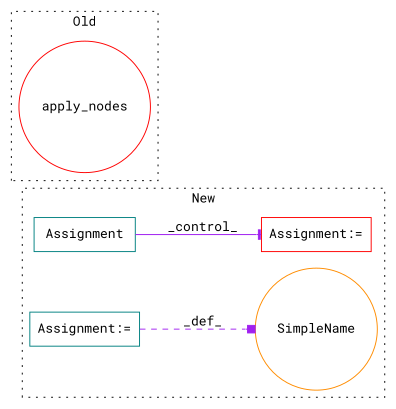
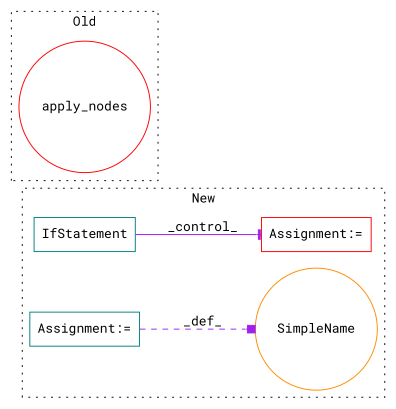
  digraph {
    fontname="Roboto Mono"
    rankdir=LR
    node [a=7 color=teal fontname="Roboto Mono" shape=box]
    edge [color=purple fontname="Roboto Mono"]
-   n1 [a=25 l="4,2" label=Assignment s="18638,18666"]
+   n1 [a=25 l="4,2" label=IfStatement s="18638,18666"]
    n2 [color=red l=1 label="Assignment:=" s=18687]
    n3 [a=42 color=darkorange label=SimpleName shape=circle]
    n4 [l=11 label="Assignment:=" s=18539]
    n5 [a=32 color=red l="12,1" label=apply_nodes s="21901,21937" shape=circle]
    subgraph cluster_1 {
      label=New
      style=dotted
      n1
      n2
      n3
      n4
    }
    subgraph cluster_2 {
      label=Old
      style=dotted
      n5
    }
    n1 -> n2 [arrowhead=tee label=_control_ style=solid]
    n4 -> n3 [arrowhead=box label=_def_ style=dashed]
  }
